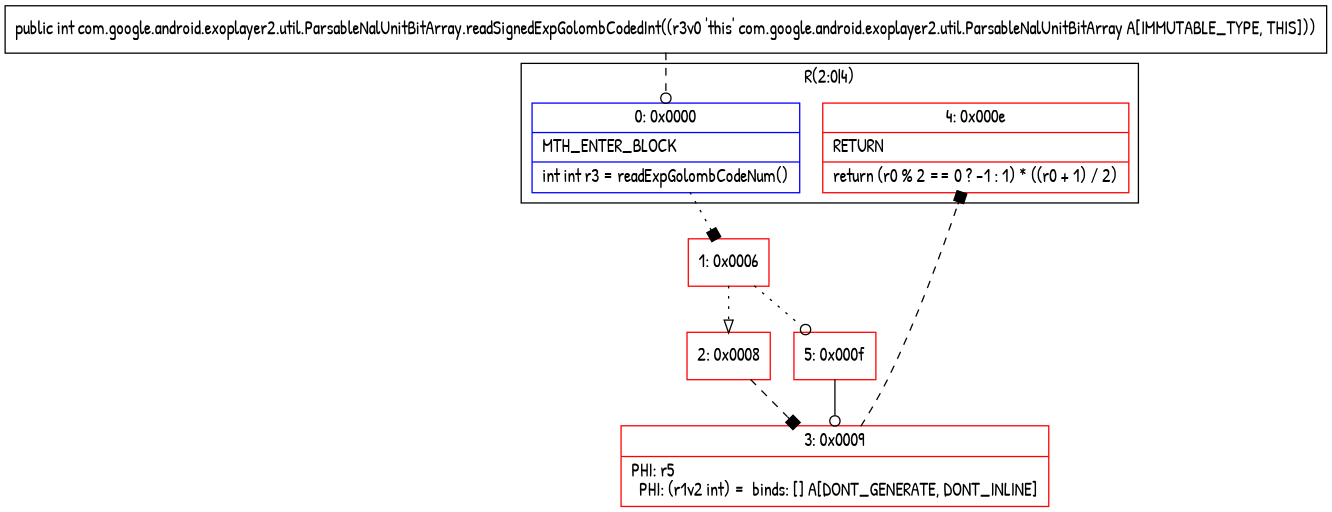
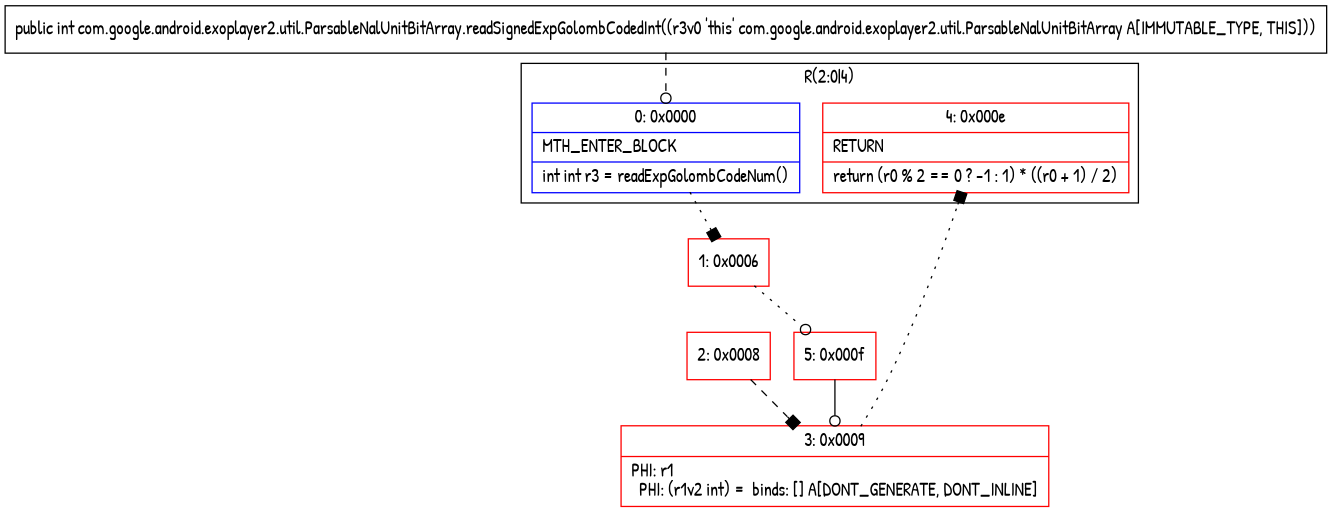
  digraph {
    fontname="Patrick Hand"
    node [color=red fontname="Patrick Hand" shape=record]
    edge [arrowhead=box fontname="Patrick Hand" style=dotted]
    n1 [color=blue label="{0\:\ 0x0000|MTH_ENTER_BLOCK\l|int int r3 = readExpGolombCodeNum()\l}"]
    n2 [label="{4\:\ 0x000e|RETURN\l|return (r0 % 2 == 0 ? \-1 : 1) * ((r0 + 1) \/ 2)\l}"]
    n3 [label="{1\:\ 0x0006}"]
    n4 [label="{2\:\ 0x0008}"]
    n5 [label="{5\:\ 0x000f}"]
-   n6 [label="{3\:\ 0x0009|PHI: r5 \l  PHI: (r1v2 int) =  binds: [] A[DONT_GENERATE, DONT_INLINE]\l}"]
+   n6 [label="{3\:\ 0x0009|PHI: r1 \l  PHI: (r1v2 int) =  binds: [] A[DONT_GENERATE, DONT_INLINE]\l}"]
    n7 [label="{public int com.google.android.exoplayer2.util.ParsableNalUnitBitArray.readSignedExpGolombCodedInt((r3v0 'this' com.google.android.exoplayer2.util.ParsableNalUnitBitArray A[IMMUTABLE_TYPE, THIS])) }" color=""]
    subgraph cluster_1 {
      label="R(2:0|4)"
      n1
      n2
    }
    n1 -> n3
-   n3 -> n4 [arrowhead=onormal]
    n3 -> n5 [arrowhead=odot]
    n4 -> n6 [style=dashed]
    n5 -> n6 [arrowhead=odot style=solid]
-   n6 -> n2 [style=dashed]
+   n6 -> n2
    n7 -> n1 [arrowhead=odot style=dashed]
  }
